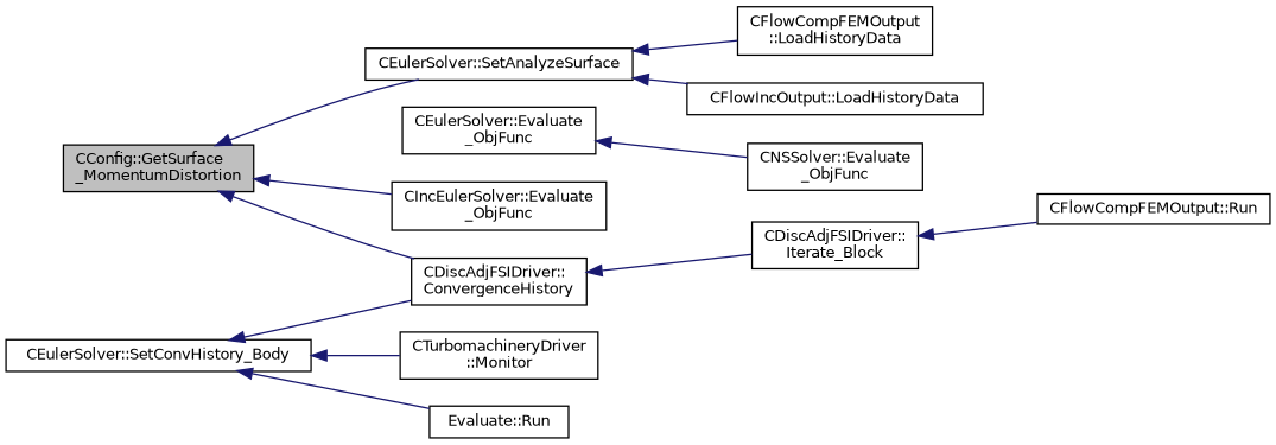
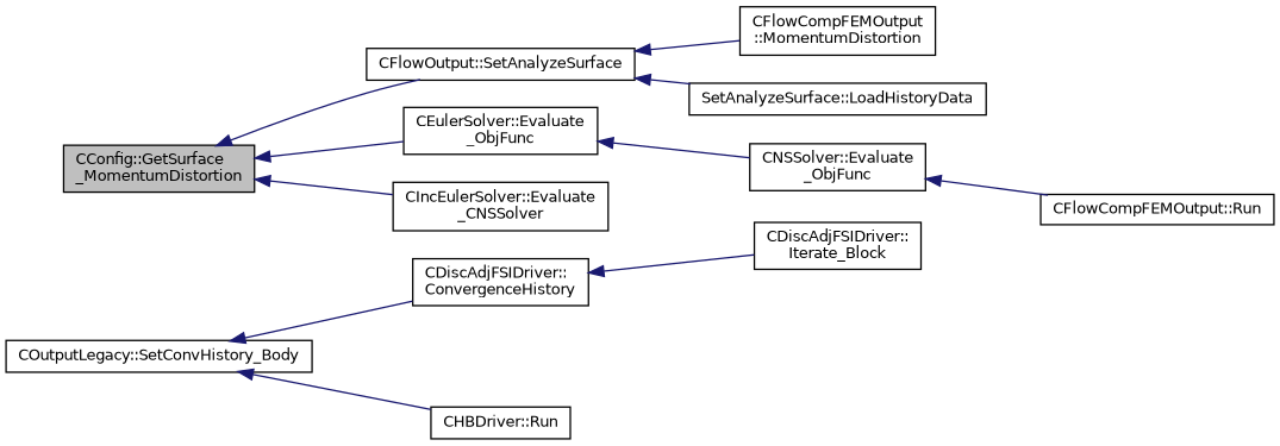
  digraph {
    rankdir=LR
    node [color=black fillcolor=white fontname=Helvetica fontsize=10 shape=record style=filled]
    edge [color=midnightblue dir=back fontname=Helvetica fontsize=10 labelfontname=Helvetica labelfontsize=10 style=solid]
    n1 [fillcolor=grey75 fontcolor=black height=0.2 label="CConfig::GetSurface\l_MomentumDistortion" width=0.4]
-   n2 [height=0.2 label="CEulerSolver::SetAnalyzeSurface" width=0.4]
+   n2 [height=0.2 label="CFlowOutput::SetAnalyzeSurface" width=0.4]
    n3 [height=0.2 label="CEulerSolver::Evaluate\l_ObjFunc" width=0.4]
-   n4 [height=0.2 label="CIncEulerSolver::Evaluate\l_ObjFunc" width=0.4]
-   n5 [height=0.2 label="CFlowCompFEMOutput\l::LoadHistoryData" width=0.4]
-   n6 [height=0.2 label="CFlowIncOutput::LoadHistoryData" width=0.4]
+   n4 [height=0.2 label="CIncEulerSolver::Evaluate\l_CNSSolver" width=0.4]
+   n5 [height=0.2 label="CFlowCompFEMOutput\l::MomentumDistortion" width=0.4]
+   n6 [height=0.2 label="SetAnalyzeSurface::LoadHistoryData" width=0.4]
    n7 [height=0.2 label="CNSSolver::Evaluate\l_ObjFunc" width=0.4]
-   n8 [height=0.2 label="CEulerSolver::SetConvHistory_Body" width=0.4]
-   n9 [height=0.2 label="CTurbomachineryDriver\l::Monitor" width=0.4]
-   n10 [height=0.2 label="Evaluate::Run" width=0.4]
+   n8 [height=0.2 label="COutputLegacy::SetConvHistory_Body" width=0.4]
+   n10 [height=0.2 label="CHBDriver::Run" width=0.4]
    n11 [height=0.2 label="CDiscAdjFSIDriver::\lConvergenceHistory" width=0.4]
    n12 [height=0.2 label="CDiscAdjFSIDriver::\lIterate_Block" width=0.4]
    n13 [height=0.2 label="CFlowCompFEMOutput::Run" width=0.4]
    n1 -> n2
-   n1 -> n11
+   n1 -> n3
    n1 -> n4
    n2 -> n5
    n2 -> n6
    n3 -> n7
-   n8 -> n9
    n8 -> n10
    n8 -> n11
    n11 -> n12
-   n12 -> n13
+   n7 -> n13
  }
